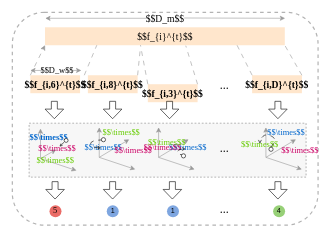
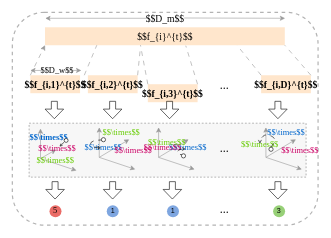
  <mxCell id="0" />
  <mxCell id="1" parent="0" />
  <mxCell id="2" value="" style="rounded=1;whiteSpace=wrap;html=1;dashed=1;strokeWidth=2;strokeColor=#B3B3B3;" vertex="1" parent="1"><mxGeometry x="20" y="20" width="510" height="355" as="geometry" /></mxCell>
  <mxCell id="3" value="" style="rounded=0;whiteSpace=wrap;html=1;fillColor=#f5f5f5;fontColor=#333333;strokeColor=#666666;dashed=1;opacity=80;" vertex="1" parent="1"><mxGeometry x="48" y="205" width="462" height="90" as="geometry" /></mxCell>
  <mxCell id="4" value="&lt;font face=&quot;Times New Roman&quot;&gt;&lt;span style=&quot;font-size: 16px;&quot;&gt;$$f_{i}^{t}$$&lt;/span&gt;&lt;/font&gt;" style="rounded=0;whiteSpace=wrap;html=1;fillColor=#ffe6cc;strokeColor=none;" vertex="1" parent="1"><mxGeometry x="74.5" y="45" width="400" height="30" as="geometry" /></mxCell>
  <mxCell id="5" value="" style="endArrow=classic;html=1;rounded=0;exitX=0;exitY=0.5;exitDx=0;exitDy=0;strokeColor=#999999;align=center;verticalAlign=middle;fontFamily=Helvetica;fontSize=11;fontColor=default;labelBackgroundColor=default;" edge="1" parent="1" source="6"><mxGeometry width="50" height="50" relative="1" as="geometry"><mxPoint x="168" y="125" as="sourcePoint" /><mxPoint x="75" y="30" as="targetPoint" /></mxGeometry></mxCell>
  <mxCell id="6" value="&lt;font style=&quot;font-size: 16px;&quot; face=&quot;Times New Roman&quot;&gt;$$D_m$$&lt;/font&gt;" style="text;strokeColor=none;align=center;fillColor=none;html=1;verticalAlign=middle;whiteSpace=wrap;rounded=0;" vertex="1" parent="1"><mxGeometry x="244.5" y="20" width="60" height="20" as="geometry" /></mxCell>
  <mxCell id="7" value="" style="endArrow=classic;html=1;rounded=0;exitX=1.036;exitY=0.476;exitDx=0;exitDy=0;exitPerimeter=0;strokeColor=#999999;align=center;verticalAlign=middle;fontFamily=Helvetica;fontSize=11;fontColor=default;labelBackgroundColor=default;" edge="1" parent="1" source="6"><mxGeometry width="50" height="50" relative="1" as="geometry"><mxPoint x="255" y="40" as="sourcePoint" /><mxPoint x="475" y="30" as="targetPoint" /></mxGeometry></mxCell>
- <mxCell id="8" value="&lt;b&gt;&lt;font style=&quot;font-size: 16px;&quot; face=&quot;Times New Roman&quot;&gt;$$f_{i,6}^{t}$$&lt;/font&gt;&lt;/b&gt;" style="rounded=0;whiteSpace=wrap;html=1;strokeColor=none;fillColor=#ffe6cc;" vertex="1" parent="1"><mxGeometry x="50" y="125" width="83" height="30" as="geometry" /></mxCell>
- <mxCell id="9" value="&lt;b&gt;&lt;font style=&quot;font-size: 16px;&quot; face=&quot;Times New Roman&quot;&gt;$$f_{i,8}^{t}$$&lt;/font&gt;&lt;/b&gt;" style="rounded=0;whiteSpace=wrap;html=1;fillColor=#ffe6cc;strokeColor=none;" vertex="1" parent="1"><mxGeometry x="146" y="125" width="83" height="30" as="geometry" /></mxCell>
- <mxCell id="10" value="&lt;b&gt;&lt;font style=&quot;font-size: 16px;&quot; face=&quot;Times New Roman&quot;&gt;$$f_{i,D}^{t}$$&lt;/font&gt;&lt;/b&gt;" style="rounded=0;whiteSpace=wrap;html=1;fillColor=#ffe6cc;strokeColor=none;" vertex="1" parent="1"><mxGeometry x="420" y="125" width="83" height="30" as="geometry" /></mxCell>
+ <mxCell id="8" value="&lt;b&gt;&lt;font style=&quot;font-size: 16px;&quot; face=&quot;Times New Roman&quot;&gt;$$f_{i,1}^{t}$$&lt;/font&gt;&lt;/b&gt;" style="rounded=0;whiteSpace=wrap;html=1;strokeColor=none;fillColor=#ffe6cc;" vertex="1" parent="1"><mxGeometry x="50" y="125" width="83" height="30" as="geometry" /></mxCell>
+ <mxCell id="9" value="&lt;b&gt;&lt;font style=&quot;font-size: 16px;&quot; face=&quot;Times New Roman&quot;&gt;$$f_{i,2}^{t}$$&lt;/font&gt;&lt;/b&gt;" style="rounded=0;whiteSpace=wrap;html=1;fillColor=#ffe6cc;strokeColor=none;" vertex="1" parent="1"><mxGeometry x="146" y="125" width="83" height="30" as="geometry" /></mxCell>
+ <mxCell id="10" value="&lt;b&gt;&lt;font style=&quot;font-size: 16px;&quot; face=&quot;Times New Roman&quot;&gt;$$f_{i,D}^{t}$$&lt;/font&gt;&lt;/b&gt;" style="rounded=0;whiteSpace=wrap;html=1;fillColor=#ffe6cc;strokeColor=none;" vertex="1" parent="1"><mxGeometry x="435" y="125" width="83" height="30" as="geometry" /></mxCell>
  <mxCell id="11" value="" style="endArrow=classic;html=1;rounded=0;exitX=0;exitY=0;exitDx=0;exitDy=0;entryX=0;entryY=1;entryDx=0;entryDy=0;dashed=1;dashPattern=8 8;strokeColor=#999999;align=center;verticalAlign=middle;fontFamily=Helvetica;fontSize=11;fontColor=default;labelBackgroundColor=default;startFill=0;" edge="1" parent="1" source="8" target="4"><mxGeometry width="50" height="50" relative="1" as="geometry"><mxPoint x="187" y="145" as="sourcePoint" /><mxPoint x="77" y="95" as="targetPoint" /></mxGeometry></mxCell>
  <mxCell id="12" value="" style="endArrow=none;html=1;rounded=0;exitX=0;exitY=0;exitDx=0;exitDy=0;entryX=0.216;entryY=0.996;entryDx=0;entryDy=0;dashed=1;dashPattern=8 8;strokeColor=#999999;align=center;verticalAlign=middle;fontFamily=Helvetica;fontSize=11;fontColor=default;labelBackgroundColor=default;startFill=0;entryPerimeter=0;" edge="1" parent="1" target="4"><mxGeometry width="50" height="50" relative="1" as="geometry"><mxPoint x="140" y="125" as="sourcePoint" /><mxPoint x="157" y="85" as="targetPoint" /></mxGeometry></mxCell>
  <mxCell id="13" value="" style="endArrow=none;html=1;rounded=0;exitX=1;exitY=0;exitDx=0;exitDy=0;dashed=1;dashPattern=8 8;strokeColor=#999999;align=center;verticalAlign=middle;fontFamily=Helvetica;fontSize=11;fontColor=default;labelBackgroundColor=default;startFill=0;" edge="1" parent="1" source="9"><mxGeometry width="50" height="50" relative="1" as="geometry"><mxPoint x="259" y="125" as="sourcePoint" /><mxPoint x="233" y="85" as="targetPoint" /></mxGeometry></mxCell>
  <mxCell id="14" value="&lt;font style=&quot;font-size: 20px;&quot; face=&quot;Times New Roman&quot;&gt;...&lt;/font&gt;" style="text;strokeColor=none;align=center;fillColor=none;html=1;verticalAlign=middle;whiteSpace=wrap;rounded=0;" vertex="1" parent="1"><mxGeometry x="344" y="125" width="60" height="30" as="geometry" /></mxCell>
  <mxCell id="15" value="" style="endArrow=none;html=1;rounded=0;exitX=0;exitY=0;exitDx=0;exitDy=0;dashed=1;dashPattern=8 8;entryX=0.801;entryY=1;entryDx=0;entryDy=0;entryPerimeter=0;strokeColor=#999999;align=center;verticalAlign=middle;fontFamily=Helvetica;fontSize=11;fontColor=default;labelBackgroundColor=default;startFill=0;" edge="1" parent="1" source="10" target="4"><mxGeometry width="50" height="50" relative="1" as="geometry"><mxPoint x="246" y="135" as="sourcePoint" /><mxPoint x="243" y="95" as="targetPoint" /></mxGeometry></mxCell>
  <mxCell id="16" value="" style="endArrow=none;html=1;rounded=0;exitX=1;exitY=0;exitDx=0;exitDy=0;dashed=1;dashPattern=8 8;entryX=1;entryY=1;entryDx=0;entryDy=0;strokeColor=#999999;align=center;verticalAlign=middle;fontFamily=Helvetica;fontSize=11;fontColor=default;labelBackgroundColor=default;startFill=0;" edge="1" parent="1" source="10" target="4"><mxGeometry width="50" height="50" relative="1" as="geometry"><mxPoint x="437" y="135" as="sourcePoint" /><mxPoint x="428" y="96" as="targetPoint" /></mxGeometry></mxCell>
  <mxCell id="17" value="&lt;b&gt;&lt;font style=&quot;font-size: 16px;&quot; face=&quot;Times New Roman&quot;&gt;$$f_{i,3}^{t}$$&lt;/font&gt;&lt;/b&gt;" style="rounded=0;whiteSpace=wrap;html=1;strokeColor=none;fillColor=#ffe6cc;" vertex="1" parent="1"><mxGeometry x="246" y="140" width="83" height="30" as="geometry" /></mxCell>
  <mxCell id="18" value="" style="endArrow=none;html=1;rounded=0;exitX=0;exitY=0;exitDx=0;exitDy=0;dashed=1;dashPattern=8 8;entryX=0.398;entryY=0.993;entryDx=0;entryDy=0;entryPerimeter=0;strokeColor=#999999;align=center;verticalAlign=middle;fontFamily=Helvetica;fontSize=11;fontColor=default;labelBackgroundColor=default;startFill=0;" edge="1" parent="1" source="17" target="4"><mxGeometry width="50" height="50" relative="1" as="geometry"><mxPoint x="246" y="135" as="sourcePoint" /><mxPoint x="243" y="95" as="targetPoint" /></mxGeometry></mxCell>
  <mxCell id="19" value="" style="endArrow=none;html=1;rounded=0;exitX=1;exitY=0;exitDx=0;exitDy=0;dashed=1;dashPattern=8 8;entryX=0.587;entryY=1.024;entryDx=0;entryDy=0;entryPerimeter=0;strokeColor=#999999;align=center;verticalAlign=middle;fontFamily=Helvetica;fontSize=11;fontColor=default;labelBackgroundColor=default;startFill=0;" edge="1" parent="1" source="17" target="4"><mxGeometry width="50" height="50" relative="1" as="geometry"><mxPoint x="331" y="125" as="sourcePoint" /><mxPoint x="317" y="85" as="targetPoint" /></mxGeometry></mxCell>
  <mxCell id="20" value="&lt;font style=&quot;font-size: 14px;&quot; face=&quot;Times New Roman&quot;&gt;5&lt;/font&gt;" style="ellipse;whiteSpace=wrap;html=1;aspect=fixed;fillColor=#EA6B66;strokeColor=none;" vertex="1" parent="1"><mxGeometry x="82" y="342" width="20" height="20" as="geometry" /></mxCell>
  <mxCell id="21" value="1" style="ellipse;whiteSpace=wrap;html=1;aspect=fixed;align=center;verticalAlign=middle;fontFamily=Helvetica;fontSize=12;fontColor=default;fillColor=#7EA6E0;strokeColor=none;" vertex="1" parent="1"><mxGeometry x="177.5" y="342" width="20" height="20" as="geometry" /></mxCell>
  <mxCell id="22" value="1" style="ellipse;whiteSpace=wrap;html=1;aspect=fixed;align=center;verticalAlign=middle;fontFamily=Helvetica;fontSize=12;fontColor=default;fillColor=#7EA6E0;strokeColor=none;" vertex="1" parent="1"><mxGeometry x="278" y="342" width="20" height="20" as="geometry" /></mxCell>
- <mxCell id="23" value="4" style="ellipse;whiteSpace=wrap;html=1;aspect=fixed;align=center;verticalAlign=middle;fontFamily=Helvetica;fontSize=12;fontColor=default;fillColor=#97D077;strokeColor=none;" vertex="1" parent="1"><mxGeometry x="455" y="342" width="20" height="20" as="geometry" /></mxCell>
+ <mxCell id="23" value="3" style="ellipse;whiteSpace=wrap;html=1;aspect=fixed;align=center;verticalAlign=middle;fontFamily=Helvetica;fontSize=12;fontColor=default;fillColor=#97D077;strokeColor=none;" vertex="1" parent="1"><mxGeometry x="455" y="342" width="20" height="20" as="geometry" /></mxCell>
  <mxCell id="24" value="&lt;font style=&quot;font-size: 20px;&quot; face=&quot;Times New Roman&quot;&gt;...&lt;/font&gt;" style="text;strokeColor=none;align=center;fillColor=none;html=1;verticalAlign=middle;whiteSpace=wrap;rounded=0;" vertex="1" parent="1"><mxGeometry x="344" y="230.5" width="60" height="30" as="geometry" /></mxCell>
  <mxCell id="25" value="&lt;font style=&quot;font-size: 20px;&quot; face=&quot;Times New Roman&quot;&gt;...&lt;/font&gt;" style="text;strokeColor=none;align=center;fillColor=none;html=1;verticalAlign=middle;whiteSpace=wrap;rounded=0;" vertex="1" parent="1"><mxGeometry x="344" y="332" width="60" height="30" as="geometry" /></mxCell>
  <mxCell id="26" value="" style="shape=flexArrow;endArrow=classic;html=1;rounded=0;endSize=5;startSize=4;" edge="1" parent="1"><mxGeometry width="50" height="50" relative="1" as="geometry"><mxPoint x="91.3" y="302" as="sourcePoint" /><mxPoint x="91.3" y="332" as="targetPoint" /></mxGeometry></mxCell>
  <mxCell id="27" value="" style="shape=flexArrow;endArrow=classic;html=1;rounded=0;endSize=5;startSize=4;" edge="1" parent="1"><mxGeometry width="50" height="50" relative="1" as="geometry"><mxPoint x="187.3" y="302" as="sourcePoint" /><mxPoint x="187.3" y="332" as="targetPoint" /></mxGeometry></mxCell>
  <mxCell id="28" value="" style="shape=flexArrow;endArrow=classic;html=1;rounded=0;endSize=5;startSize=4;" edge="1" parent="1"><mxGeometry width="50" height="50" relative="1" as="geometry"><mxPoint x="287" y="302" as="sourcePoint" /><mxPoint x="287" y="332" as="targetPoint" /></mxGeometry></mxCell>
  <mxCell id="29" value="" style="shape=flexArrow;endArrow=classic;html=1;rounded=0;endSize=5;startSize=4;" edge="1" parent="1"><mxGeometry width="50" height="50" relative="1" as="geometry"><mxPoint x="463" y="302" as="sourcePoint" /><mxPoint x="463" y="332" as="targetPoint" /></mxGeometry></mxCell>
  <mxCell id="30" value="" style="shape=flexArrow;endArrow=classic;html=1;rounded=0;endSize=5;startSize=4;" edge="1" parent="1"><mxGeometry width="50" height="50" relative="1" as="geometry"><mxPoint x="90.1" y="168" as="sourcePoint" /><mxPoint x="90.1" y="198" as="targetPoint" /></mxGeometry></mxCell>
  <mxCell id="31" value="" style="shape=flexArrow;endArrow=classic;html=1;rounded=0;endSize=5;startSize=4;" edge="1" parent="1"><mxGeometry width="50" height="50" relative="1" as="geometry"><mxPoint x="187.3" y="168" as="sourcePoint" /><mxPoint x="187.3" y="198" as="targetPoint" /></mxGeometry></mxCell>
  <mxCell id="32" value="" style="shape=flexArrow;endArrow=classic;html=1;rounded=0;endSize=5;startSize=4;" edge="1" parent="1"><mxGeometry width="50" height="50" relative="1" as="geometry"><mxPoint x="282.3" y="168" as="sourcePoint" /><mxPoint x="282.3" y="198" as="targetPoint" /></mxGeometry></mxCell>
  <mxCell id="33" value="" style="shape=flexArrow;endArrow=classic;html=1;rounded=0;endSize=5;startSize=4;" edge="1" parent="1"><mxGeometry width="50" height="50" relative="1" as="geometry"><mxPoint x="463" y="168" as="sourcePoint" /><mxPoint x="463" y="198" as="targetPoint" /></mxGeometry></mxCell>
  <mxCell id="34" value="" style="endArrow=classic;html=1;rounded=0;strokeColor=#999999;" edge="1" parent="1"><mxGeometry width="50" height="50" relative="1" as="geometry"><mxPoint x="67" y="264" as="sourcePoint" /><mxPoint x="67" y="214" as="targetPoint" /></mxGeometry></mxCell>
  <mxCell id="35" value="" style="endArrow=classic;html=1;rounded=0;strokeColor=#999999;align=center;verticalAlign=middle;fontFamily=Helvetica;fontSize=11;fontColor=default;labelBackgroundColor=default;" edge="1" parent="1"><mxGeometry width="50" height="50" relative="1" as="geometry"><mxPoint x="67" y="264" as="sourcePoint" /><mxPoint x="127" y="284" as="targetPoint" /></mxGeometry></mxCell>
  <mxCell id="36" value="" style="endArrow=classic;html=1;rounded=0;strokeColor=#999999;align=center;verticalAlign=middle;fontFamily=Helvetica;fontSize=11;fontColor=default;labelBackgroundColor=default;" edge="1" parent="1"><mxGeometry width="50" height="50" relative="1" as="geometry"><mxPoint x="67" y="264" as="sourcePoint" /><mxPoint x="93" y="249" as="targetPoint" /></mxGeometry></mxCell>
  <mxCell id="37" value="&lt;font style=&quot;color: rgb(0, 102, 204);&quot; face=&quot;Times New Roman&quot;&gt;&lt;span style=&quot;font-size: 14px;&quot;&gt;&lt;b style=&quot;&quot;&gt;$$\times$$&lt;/b&gt;&lt;/span&gt;&lt;/font&gt;" style="text;strokeColor=none;align=center;fillColor=none;html=1;verticalAlign=middle;whiteSpace=wrap;rounded=0;strokeWidth=6;" vertex="1" parent="1"><mxGeometry x="70.5" y="219" width="20" height="20" as="geometry" /></mxCell>
  <mxCell id="38" value="&lt;font style=&quot;color: rgb(204, 0, 102);&quot; face=&quot;Times New Roman&quot;&gt;&lt;span style=&quot;font-size: 14px;&quot;&gt;$$\times$$&lt;/span&gt;&lt;/font&gt;" style="text;strokeColor=none;align=center;fillColor=none;html=1;verticalAlign=middle;whiteSpace=wrap;rounded=0;" vertex="1" parent="1"><mxGeometry x="85" y="238" width="20" height="20" as="geometry" /></mxCell>
  <mxCell id="39" style="rounded=0;orthogonalLoop=1;jettySize=auto;html=1;exitX=1.072;exitY=-0.07;exitDx=0;exitDy=0;endArrow=open;endFill=0;startSize=9;endSize=3;exitPerimeter=0;" edge="1" parent="1" source="38"><mxGeometry relative="1" as="geometry"><mxPoint x="111.952" y="230.548" as="sourcePoint" /><mxPoint x="98.787" y="244" as="targetPoint" /></mxGeometry></mxCell>
  <mxCell id="40" value="" style="ellipse;whiteSpace=wrap;html=1;aspect=fixed;strokeWidth=1;" vertex="1" parent="1"><mxGeometry x="106.5" y="230.5" width="6.5" height="6.5" as="geometry" /></mxCell>
  <mxCell id="41" value="&lt;font style=&quot;color: rgb(102, 204, 0);&quot; face=&quot;Times New Roman&quot;&gt;&lt;span style=&quot;font-size: 14px;&quot;&gt;$$\times$$&lt;/span&gt;&lt;/font&gt;" style="text;strokeColor=none;align=center;fillColor=none;html=1;verticalAlign=middle;whiteSpace=wrap;rounded=0;" vertex="1" parent="1"><mxGeometry x="82" y="258" width="20" height="20" as="geometry" /></mxCell>
  <mxCell id="42" value="" style="endArrow=classic;html=1;rounded=0;strokeColor=#999999;align=center;verticalAlign=middle;fontFamily=Helvetica;fontSize=11;fontColor=default;labelBackgroundColor=default;" edge="1" parent="1"><mxGeometry width="50" height="50" relative="1" as="geometry"><mxPoint x="165" y="262" as="sourcePoint" /><mxPoint x="165" y="212" as="targetPoint" /></mxGeometry></mxCell>
  <mxCell id="43" value="" style="endArrow=classic;html=1;rounded=0;strokeColor=#999999;align=center;verticalAlign=middle;fontFamily=Helvetica;fontSize=11;fontColor=default;labelBackgroundColor=default;" edge="1" parent="1"><mxGeometry width="50" height="50" relative="1" as="geometry"><mxPoint x="165" y="262" as="sourcePoint" /><mxPoint x="225" y="282" as="targetPoint" /></mxGeometry></mxCell>
  <mxCell id="44" value="" style="endArrow=classic;html=1;rounded=0;strokeColor=#999999;align=center;verticalAlign=middle;fontFamily=Helvetica;fontSize=11;fontColor=default;labelBackgroundColor=default;" edge="1" parent="1"><mxGeometry width="50" height="50" relative="1" as="geometry"><mxPoint x="165" y="262" as="sourcePoint" /><mxPoint x="215" y="232" as="targetPoint" /></mxGeometry></mxCell>
  <mxCell id="45" value="&lt;font style=&quot;color: rgb(0, 102, 204);&quot; face=&quot;Times New Roman&quot;&gt;&lt;span style=&quot;font-size: 14px;&quot;&gt;$$\times$$&lt;/span&gt;&lt;/font&gt;" style="text;strokeColor=none;align=center;fillColor=none;html=1;verticalAlign=middle;whiteSpace=wrap;rounded=0;" vertex="1" parent="1"><mxGeometry x="162" y="236" width="20" height="20" as="geometry" /></mxCell>
  <mxCell id="46" value="&lt;font style=&quot;color: rgb(204, 0, 102);&quot; face=&quot;Times New Roman&quot;&gt;&lt;span style=&quot;font-size: 14px;&quot;&gt;$$\times$$&lt;/span&gt;&lt;/font&gt;" style="text;strokeColor=none;align=center;fillColor=none;html=1;verticalAlign=middle;whiteSpace=wrap;rounded=0;" vertex="1" parent="1"><mxGeometry x="212" y="242" width="20" height="20" as="geometry" /></mxCell>
  <mxCell id="47" style="edgeStyle=orthogonalEdgeStyle;rounded=0;orthogonalLoop=1;jettySize=auto;html=1;curved=1;endArrow=open;endFill=0;endSize=4;dashed=1;dashPattern=8 8;" edge="1" parent="1"><mxGeometry relative="1" as="geometry"><mxPoint x="171.5" y="233" as="sourcePoint" /><mxPoint x="168" y="246" as="targetPoint" /><Array as="points"><mxPoint x="150.5" y="233" /><mxPoint x="150.5" y="246" /></Array></mxGeometry></mxCell>
  <mxCell id="48" value="" style="ellipse;whiteSpace=wrap;html=1;aspect=fixed;strokeWidth=1;" vertex="1" parent="1"><mxGeometry x="168.5" y="229" width="7" height="7" as="geometry" /></mxCell>
  <mxCell id="49" value="&lt;font style=&quot;color: rgb(102, 204, 0);&quot; face=&quot;Times New Roman&quot;&gt;&lt;span style=&quot;font-size: 14px;&quot;&gt;$$\times$$&lt;/span&gt;&lt;/font&gt;" style="text;strokeColor=none;align=center;fillColor=none;html=1;verticalAlign=middle;whiteSpace=wrap;rounded=0;" vertex="1" parent="1"><mxGeometry x="192" y="212" width="20" height="20" as="geometry" /></mxCell>
  <mxCell id="50" value="" style="endArrow=classic;html=1;rounded=0;strokeColor=#999999;align=center;verticalAlign=middle;fontFamily=Helvetica;fontSize=11;fontColor=default;labelBackgroundColor=default;" edge="1" parent="1"><mxGeometry width="50" height="50" relative="1" as="geometry"><mxPoint x="264" y="262" as="sourcePoint" /><mxPoint x="264" y="212" as="targetPoint" /></mxGeometry></mxCell>
  <mxCell id="51" value="" style="endArrow=classic;html=1;rounded=0;strokeColor=#999999;align=center;verticalAlign=middle;fontFamily=Helvetica;fontSize=11;fontColor=default;labelBackgroundColor=default;" edge="1" parent="1"><mxGeometry width="50" height="50" relative="1" as="geometry"><mxPoint x="264" y="262" as="sourcePoint" /><mxPoint x="324" y="282" as="targetPoint" /></mxGeometry></mxCell>
  <mxCell id="52" value="" style="endArrow=classic;html=1;rounded=0;strokeColor=#999999;align=center;verticalAlign=middle;fontFamily=Helvetica;fontSize=11;fontColor=default;labelBackgroundColor=default;" edge="1" parent="1"><mxGeometry width="50" height="50" relative="1" as="geometry"><mxPoint x="264" y="262" as="sourcePoint" /><mxPoint x="314" y="232" as="targetPoint" /></mxGeometry></mxCell>
  <mxCell id="53" value="&lt;font style=&quot;color: rgb(0, 102, 204);&quot; face=&quot;Times New Roman&quot;&gt;&lt;span style=&quot;font-size: 14px;&quot;&gt;$$\times$$&lt;/span&gt;&lt;/font&gt;" style="text;strokeColor=none;align=center;fillColor=none;html=1;verticalAlign=middle;whiteSpace=wrap;rounded=0;" vertex="1" parent="1"><mxGeometry x="303" y="236" width="20" height="20" as="geometry" /></mxCell>
  <mxCell id="54" value="&lt;font style=&quot;color: rgb(204, 0, 102);&quot; face=&quot;Times New Roman&quot;&gt;&lt;span style=&quot;font-size: 14px;&quot;&gt;$$\times$$&lt;/span&gt;&lt;/font&gt;" style="text;strokeColor=none;align=center;fillColor=none;html=1;verticalAlign=middle;whiteSpace=wrap;rounded=0;" vertex="1" parent="1"><mxGeometry x="261" y="236" width="20" height="20" as="geometry" /></mxCell>
  <mxCell id="55" style="edgeStyle=orthogonalEdgeStyle;rounded=0;orthogonalLoop=1;jettySize=auto;html=1;exitX=0.5;exitY=0;exitDx=0;exitDy=0;entryX=0;entryY=0.5;entryDx=0;entryDy=0;curved=1;endArrow=open;endFill=0;endSize=4;dashed=1;dashPattern=8 8;startSize=6;" edge="1" parent="1"><mxGeometry relative="1" as="geometry"><mxPoint x="308" y="258" as="sourcePoint" /><mxPoint x="309" y="248" as="targetPoint" /><Array as="points"><mxPoint x="295.5" y="258" /><mxPoint x="295.5" y="248" /></Array></mxGeometry></mxCell>
  <mxCell id="56" value="" style="ellipse;whiteSpace=wrap;html=1;aspect=fixed;strokeWidth=1;" vertex="1" parent="1"><mxGeometry x="302" y="256" width="7" height="7" as="geometry" /></mxCell>
  <mxCell id="57" value="&lt;font style=&quot;color: rgb(102, 204, 0);&quot; face=&quot;Times New Roman&quot;&gt;&lt;span style=&quot;font-size: 14px;&quot;&gt;$$\times$$&lt;/span&gt;&lt;/font&gt;" style="text;strokeColor=none;align=center;fillColor=none;html=1;verticalAlign=middle;whiteSpace=wrap;rounded=0;" vertex="1" parent="1"><mxGeometry x="268" y="228" width="20" height="20" as="geometry" /></mxCell>
  <mxCell id="58" value="&lt;font style=&quot;font-size: 14px;&quot; face=&quot;Times New Roman&quot;&gt;$$D_w$$&lt;/font&gt;" style="text;strokeColor=none;align=center;fillColor=none;html=1;verticalAlign=middle;whiteSpace=wrap;rounded=0;" vertex="1" parent="1"><mxGeometry x="83.5" y="109.5" width="21.5" height="15" as="geometry" /></mxCell>
  <mxCell id="59" value="" style="endArrow=classic;html=1;rounded=0;strokeColor=#999999;align=center;verticalAlign=middle;fontFamily=Helvetica;fontSize=11;fontColor=default;labelBackgroundColor=default;exitX=0;exitY=0.5;exitDx=0;exitDy=0;" edge="1" parent="1" source="58"><mxGeometry width="50" height="50" relative="1" as="geometry"><mxPoint x="120" y="5" as="sourcePoint" /><mxPoint x="50" y="117" as="targetPoint" /></mxGeometry></mxCell>
  <mxCell id="60" value="" style="endArrow=classic;html=1;rounded=0;strokeColor=#999999;align=center;verticalAlign=middle;fontFamily=Helvetica;fontSize=11;fontColor=default;labelBackgroundColor=default;exitX=1;exitY=0.5;exitDx=0;exitDy=0;" edge="1" parent="1" source="58"><mxGeometry width="50" height="50" relative="1" as="geometry"><mxPoint x="94" y="127" as="sourcePoint" /><mxPoint x="135" y="117" as="targetPoint" /></mxGeometry></mxCell>
  <mxCell id="61" value="" style="endArrow=classic;html=1;rounded=0;strokeColor=#999999;align=center;verticalAlign=middle;fontFamily=Helvetica;fontSize=11;fontColor=default;labelBackgroundColor=default;" edge="1" parent="1"><mxGeometry width="50" height="50" relative="1" as="geometry"><mxPoint x="443" y="262" as="sourcePoint" /><mxPoint x="443" y="212" as="targetPoint" /></mxGeometry></mxCell>
  <mxCell id="62" value="" style="endArrow=classic;html=1;rounded=0;strokeColor=#999999;align=center;verticalAlign=middle;fontFamily=Helvetica;fontSize=11;fontColor=default;labelBackgroundColor=default;" edge="1" parent="1"><mxGeometry width="50" height="50" relative="1" as="geometry"><mxPoint x="443" y="262" as="sourcePoint" /><mxPoint x="503" y="282" as="targetPoint" /></mxGeometry></mxCell>
  <mxCell id="63" value="" style="endArrow=classic;html=1;rounded=0;strokeColor=#999999;align=center;verticalAlign=middle;fontFamily=Helvetica;fontSize=11;fontColor=default;labelBackgroundColor=default;" edge="1" parent="1"><mxGeometry width="50" height="50" relative="1" as="geometry"><mxPoint x="443" y="262" as="sourcePoint" /><mxPoint x="493" y="232" as="targetPoint" /></mxGeometry></mxCell>
  <mxCell id="64" value="&lt;font style=&quot;color: rgb(102, 204, 0);&quot; face=&quot;Times New Roman&quot;&gt;&lt;span style=&quot;font-size: 14px;&quot;&gt;$$\times$$&lt;/span&gt;&lt;/font&gt;" style="text;strokeColor=none;align=center;fillColor=none;html=1;verticalAlign=middle;whiteSpace=wrap;rounded=0;" vertex="1" parent="1"><mxGeometry x="423" y="232" width="20" height="20" as="geometry" /></mxCell>
  <mxCell id="65" value="&lt;font style=&quot;color: rgb(0, 102, 204);&quot; face=&quot;Times New Roman&quot;&gt;&lt;span style=&quot;font-size: 14px;&quot;&gt;$$\times$$&lt;/span&gt;&lt;/font&gt;" style="text;strokeColor=none;align=center;fillColor=none;html=1;verticalAlign=middle;whiteSpace=wrap;rounded=0;" vertex="1" parent="1"><mxGeometry x="466.5" y="212" width="20" height="20" as="geometry" /></mxCell>
  <mxCell id="66" value="&lt;font style=&quot;color: rgb(204, 0, 102);&quot; face=&quot;Times New Roman&quot;&gt;&lt;span style=&quot;font-size: 14px;&quot;&gt;$$\times$$&lt;/span&gt;&lt;/font&gt;" style="text;strokeColor=none;align=center;fillColor=none;html=1;verticalAlign=middle;whiteSpace=wrap;rounded=0;" vertex="1" parent="1"><mxGeometry x="490" y="242" width="20" height="20" as="geometry" /></mxCell>
  <mxCell id="67" value="" style="ellipse;whiteSpace=wrap;html=1;aspect=fixed;strokeWidth=1;" vertex="1" parent="1"><mxGeometry x="448" y="245" width="7" height="7" as="geometry" /></mxCell>
  <mxCell id="68" value="" style="curved=1;endArrow=open;html=1;rounded=0;exitX=0.5;exitY=0;exitDx=0;exitDy=0;entryX=0.529;entryY=0.005;entryDx=0;entryDy=0;entryPerimeter=0;endFill=0;dashed=1;dashPattern=8 8;endSize=4;" edge="1" parent="1"><mxGeometry width="50" height="50" relative="1" as="geometry"><mxPoint x="451" y="245" as="sourcePoint" /><mxPoint x="433" y="239" as="targetPoint" /><Array as="points"><mxPoint x="463" y="232" /><mxPoint x="443" y="222" /><mxPoint x="433" y="232" /></Array></mxGeometry></mxCell>
